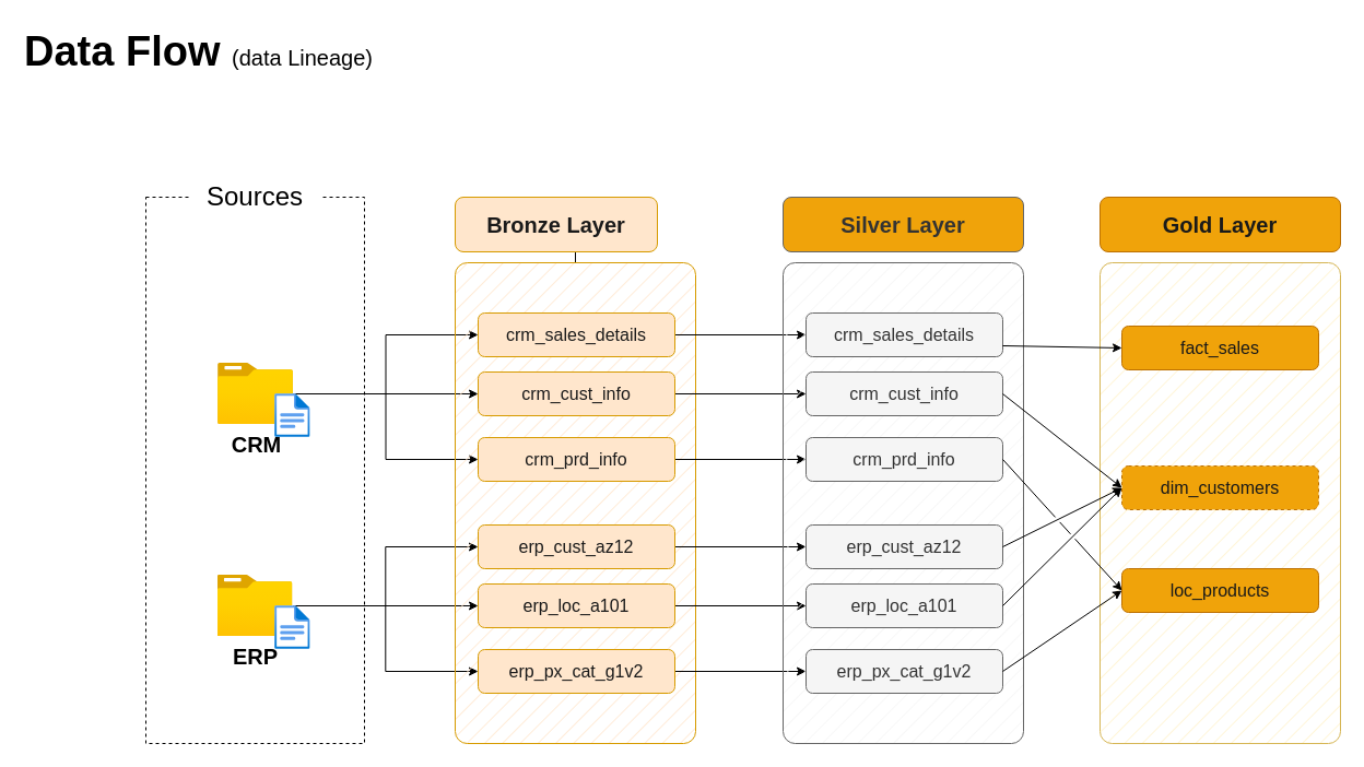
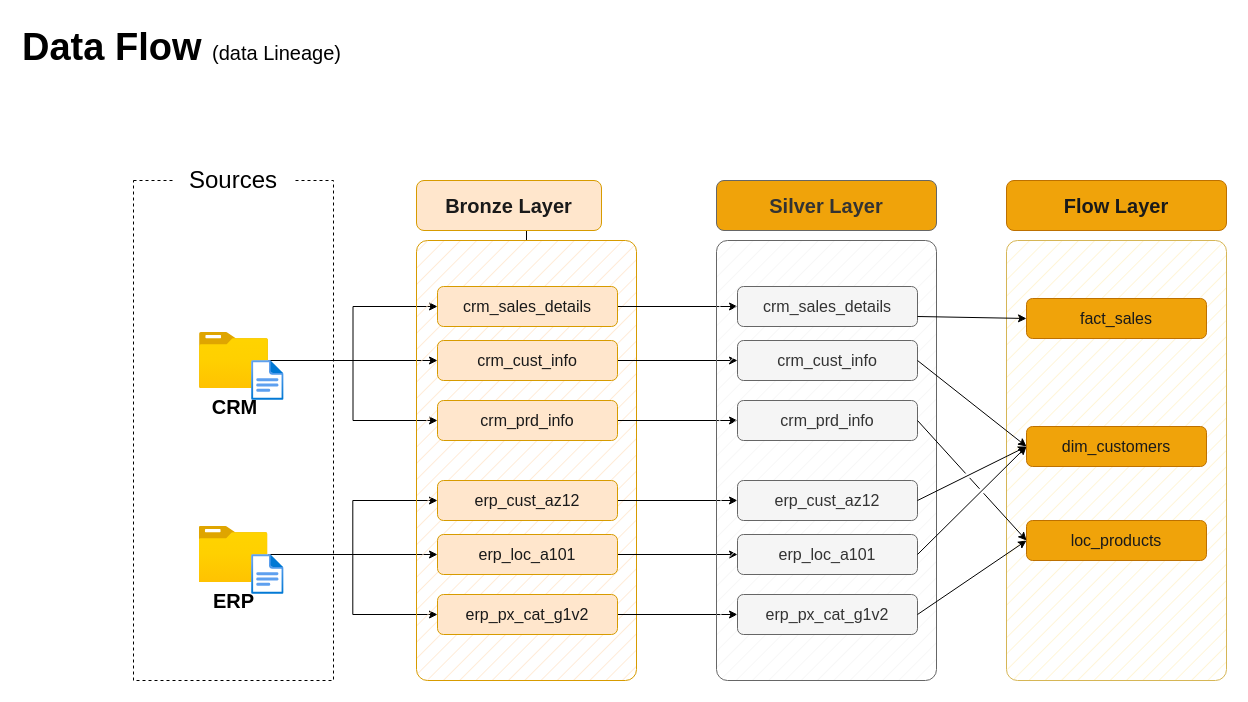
  <mxCell id="0" />
  <mxCell id="1" parent="0" />
  <mxCell id="2" value="&lt;font style=&quot;&quot;&gt;&lt;b&gt;Data Flow &lt;/b&gt;&lt;font style=&quot;font-size: 20px;&quot;&gt;(data Lineage)&lt;/font&gt;&lt;br style=&quot;font-size: 38px;&quot;&gt;&lt;/font&gt;" style="text;html=1;strokeColor=none;fillColor=none;align=left;verticalAlign=middle;whiteSpace=wrap;rounded=0;fontSize=38;fontFamily=Helvetica;" parent="1" vertex="1"><mxGeometry x="20" y="20" width="396" height="54" as="geometry" /></mxCell>
  <mxCell id="3" value="" style="rounded=0;whiteSpace=wrap;html=1;fillColor=none;dashed=1;" parent="1" vertex="1"><mxGeometry x="133" y="180" width="200" height="500" as="geometry" /></mxCell>
  <mxCell id="4" value="&lt;font style=&quot;font-size: 24px;&quot;&gt;Sources&lt;/font&gt;" style="rounded=1;whiteSpace=wrap;html=1;strokeColor=none;" parent="1" vertex="1"><mxGeometry x="173" y="160" width="120" height="40" as="geometry" /></mxCell>
  <mxCell id="5" style="edgeStyle=orthogonalEdgeStyle;rounded=0;orthogonalLoop=1;jettySize=auto;html=1;entryX=0;entryY=0.5;entryDx=0;entryDy=0;" parent="1" source="8" target="19" edge="1"><mxGeometry relative="1" as="geometry" /></mxCell>
  <mxCell id="6" style="edgeStyle=orthogonalEdgeStyle;rounded=0;orthogonalLoop=1;jettySize=auto;html=1;entryX=0;entryY=0.5;entryDx=0;entryDy=0;" parent="1" source="8" target="17" edge="1"><mxGeometry relative="1" as="geometry" /></mxCell>
  <mxCell id="7" style="edgeStyle=orthogonalEdgeStyle;rounded=0;orthogonalLoop=1;jettySize=auto;html=1;entryX=0;entryY=0.5;entryDx=0;entryDy=0;" parent="1" source="8" target="21" edge="1"><mxGeometry relative="1" as="geometry" /></mxCell>
  <mxCell id="8" value="&lt;font style=&quot;font-size: 20px;&quot;&gt;&lt;b&gt;CRM&lt;/b&gt;&lt;/font&gt;" style="image;aspect=fixed;html=1;points=[];align=center;fontSize=12;image=img/lib/azure2/general/Folder_Blank.svg;" parent="1" vertex="1"><mxGeometry x="199" y="332" width="69" height="56.0" as="geometry" /></mxCell>
  <mxCell id="9" style="edgeStyle=orthogonalEdgeStyle;rounded=0;orthogonalLoop=1;jettySize=auto;html=1;entryX=0;entryY=0.5;entryDx=0;entryDy=0;" parent="1" source="12" target="27" edge="1"><mxGeometry relative="1" as="geometry" /></mxCell>
  <mxCell id="10" style="edgeStyle=orthogonalEdgeStyle;rounded=0;orthogonalLoop=1;jettySize=auto;html=1;entryX=0;entryY=0.5;entryDx=0;entryDy=0;" parent="1" source="12" target="23" edge="1"><mxGeometry relative="1" as="geometry" /></mxCell>
  <mxCell id="11" style="edgeStyle=orthogonalEdgeStyle;rounded=0;orthogonalLoop=1;jettySize=auto;html=1;" parent="1" source="12" target="25" edge="1"><mxGeometry relative="1" as="geometry" /></mxCell>
  <mxCell id="12" value="&lt;font style=&quot;font-size: 20px;&quot;&gt;&lt;b&gt;ERP&lt;/b&gt;&lt;/font&gt;" style="image;aspect=fixed;html=1;points=[];align=center;fontSize=12;image=img/lib/azure2/general/Folder_Blank.svg;" parent="1" vertex="1"><mxGeometry x="198.5" y="526" width="69" height="56.0" as="geometry" /></mxCell>
  <mxCell id="13" value="" style="edgeStyle=orthogonalEdgeStyle;rounded=0;orthogonalLoop=1;jettySize=auto;html=1;" edge="1" parent="1" source="14" target="15"><mxGeometry relative="1" as="geometry" /></mxCell>
  <mxCell id="14" value="" style="rounded=1;whiteSpace=wrap;html=1;fillColor=#ffe6cc;strokeColor=#d79b00;fillStyle=hatch;arcSize=5;" parent="1" vertex="1"><mxGeometry x="416" y="240" width="220" height="440" as="geometry" /></mxCell>
  <mxCell id="15" value="&lt;font style=&quot;color: rgb(26, 26, 26);&quot;&gt;Bronze Layer&lt;/font&gt;" style="rounded=1;whiteSpace=wrap;html=1;fillColor=#ffe6cc;strokeColor=#d79b00;fontSize=20;fontStyle=1" parent="1" vertex="1"><mxGeometry x="416" y="180" width="185" height="50" as="geometry" /></mxCell>
  <mxCell id="16" style="edgeStyle=orthogonalEdgeStyle;rounded=0;orthogonalLoop=1;jettySize=auto;html=1;entryX=0;entryY=0.5;entryDx=0;entryDy=0;" parent="1" source="17" target="30" edge="1"><mxGeometry relative="1" as="geometry" /></mxCell>
  <mxCell id="17" value="&lt;font style=&quot;color: rgb(26, 26, 26);&quot;&gt;crm_sales_details&lt;/font&gt;" style="rounded=1;whiteSpace=wrap;html=1;fillColor=#ffe6cc;strokeColor=#d79b00;fontSize=16;fontStyle=0" parent="1" vertex="1"><mxGeometry x="437" y="286" width="180" height="40" as="geometry" /></mxCell>
  <mxCell id="18" style="edgeStyle=orthogonalEdgeStyle;rounded=0;orthogonalLoop=1;jettySize=auto;html=1;" parent="1" source="19" target="31" edge="1"><mxGeometry relative="1" as="geometry" /></mxCell>
  <mxCell id="19" value="&lt;font style=&quot;color: rgb(26, 26, 26);&quot;&gt;crm_cust_info&lt;/font&gt;" style="rounded=1;whiteSpace=wrap;html=1;fillColor=#ffe6cc;strokeColor=#d79b00;fontSize=16;fontStyle=0" parent="1" vertex="1"><mxGeometry x="437" y="340" width="180" height="40" as="geometry" /></mxCell>
  <mxCell id="20" style="edgeStyle=orthogonalEdgeStyle;rounded=0;orthogonalLoop=1;jettySize=auto;html=1;entryX=0;entryY=0.5;entryDx=0;entryDy=0;" parent="1" source="21" target="32" edge="1"><mxGeometry relative="1" as="geometry" /></mxCell>
  <mxCell id="21" value="&lt;font style=&quot;color: rgb(26, 26, 26);&quot;&gt;crm_prd_info&lt;/font&gt;" style="rounded=1;whiteSpace=wrap;html=1;fillColor=#ffe6cc;strokeColor=#d79b00;fontSize=16;fontStyle=0" parent="1" vertex="1"><mxGeometry x="437" y="400" width="180" height="40" as="geometry" /></mxCell>
  <mxCell id="22" style="edgeStyle=orthogonalEdgeStyle;rounded=0;orthogonalLoop=1;jettySize=auto;html=1;entryX=0;entryY=0.5;entryDx=0;entryDy=0;" parent="1" source="23" target="33" edge="1"><mxGeometry relative="1" as="geometry" /></mxCell>
  <mxCell id="23" value="&lt;font style=&quot;color: rgb(26, 26, 26);&quot;&gt;erp_cust_az12&lt;/font&gt;" style="rounded=1;whiteSpace=wrap;html=1;fillColor=#ffe6cc;strokeColor=#d79b00;fontSize=16;fontStyle=0" parent="1" vertex="1"><mxGeometry x="437" y="480" width="180" height="40" as="geometry" /></mxCell>
  <mxCell id="24" style="edgeStyle=orthogonalEdgeStyle;rounded=0;orthogonalLoop=1;jettySize=auto;html=1;entryX=0;entryY=0.5;entryDx=0;entryDy=0;" parent="1" source="25" target="34" edge="1"><mxGeometry relative="1" as="geometry" /></mxCell>
  <mxCell id="25" value="&lt;font style=&quot;color: rgb(26, 26, 26);&quot;&gt;erp_loc_a101&lt;/font&gt;" style="rounded=1;whiteSpace=wrap;html=1;fillColor=#ffe6cc;strokeColor=#d79b00;fontSize=16;fontStyle=0" parent="1" vertex="1"><mxGeometry x="437" y="534" width="180" height="40" as="geometry" /></mxCell>
  <mxCell id="26" style="edgeStyle=orthogonalEdgeStyle;rounded=0;orthogonalLoop=1;jettySize=auto;html=1;entryX=0;entryY=0.5;entryDx=0;entryDy=0;" parent="1" source="27" target="35" edge="1"><mxGeometry relative="1" as="geometry" /></mxCell>
  <mxCell id="27" value="&lt;font style=&quot;color: rgb(26, 26, 26);&quot;&gt;erp_px_cat_g1v2&lt;/font&gt;" style="rounded=1;whiteSpace=wrap;html=1;fillColor=#ffe6cc;strokeColor=#d79b00;fontSize=16;fontStyle=0" parent="1" vertex="1"><mxGeometry x="437" y="594" width="180" height="40" as="geometry" /></mxCell>
  <mxCell id="28" value="" style="rounded=1;whiteSpace=wrap;html=1;fillColor=#f5f5f5;strokeColor=#666666;fillStyle=hatch;arcSize=5;fontColor=#333333;" parent="1" vertex="1"><mxGeometry x="716" y="240" width="220" height="440" as="geometry" /></mxCell>
  <mxCell id="29" value="Silver Layer" style="rounded=1;whiteSpace=wrap;html=1;fillColor=#f0a30a;strokeColor=#666666;fontSize=20;fontStyle=1;fontColor=#333333;" parent="1" vertex="1"><mxGeometry x="716" y="180" width="220" height="50" as="geometry" /></mxCell>
  <mxCell id="30" value="crm_sales_details" style="rounded=1;whiteSpace=wrap;html=1;fillColor=#f5f5f5;strokeColor=#666666;fontSize=16;fontStyle=0;fontColor=#333333;" parent="1" vertex="1"><mxGeometry x="737" y="286" width="180" height="40" as="geometry" /></mxCell>
  <mxCell id="31" value="crm_cust_info" style="rounded=1;whiteSpace=wrap;html=1;fillColor=#f5f5f5;strokeColor=#666666;fontSize=16;fontStyle=0;fontColor=#333333;" parent="1" vertex="1"><mxGeometry x="737" y="340" width="180" height="40" as="geometry" /></mxCell>
  <mxCell id="32" value="crm_prd_info" style="rounded=1;whiteSpace=wrap;html=1;fillColor=#f5f5f5;strokeColor=#666666;fontSize=16;fontStyle=0;fontColor=#333333;" parent="1" vertex="1"><mxGeometry x="737" y="400" width="180" height="40" as="geometry" /></mxCell>
  <mxCell id="33" value="erp_cust_az12" style="rounded=1;whiteSpace=wrap;html=1;fillColor=#f5f5f5;strokeColor=#666666;fontSize=16;fontStyle=0;fontColor=#333333;" parent="1" vertex="1"><mxGeometry x="737" y="480" width="180" height="40" as="geometry" /></mxCell>
  <mxCell id="34" value="erp_loc_a101" style="rounded=1;whiteSpace=wrap;html=1;fillColor=#f5f5f5;strokeColor=#666666;fontSize=16;fontStyle=0;fontColor=#333333;" parent="1" vertex="1"><mxGeometry x="737" y="534" width="180" height="40" as="geometry" /></mxCell>
  <mxCell id="35" value="erp_px_cat_g1v2" style="rounded=1;whiteSpace=wrap;html=1;fillColor=#f5f5f5;strokeColor=#666666;fontSize=16;fontStyle=0;fontColor=#333333;" parent="1" vertex="1"><mxGeometry x="737" y="594" width="180" height="40" as="geometry" /></mxCell>
  <mxCell id="36" value="" style="rounded=1;whiteSpace=wrap;html=1;fillColor=#fff2cc;strokeColor=#d6b656;fillStyle=hatch;arcSize=5;" parent="1" vertex="1"><mxGeometry x="1006" y="240" width="220" height="440" as="geometry" /></mxCell>
- <mxCell id="37" value="&lt;font style=&quot;color: rgb(26, 26, 26);&quot;&gt;Gold Layer&lt;/font&gt;" style="rounded=1;whiteSpace=wrap;html=1;fillColor=#f0a30a;strokeColor=#BD7000;fontSize=20;fontStyle=1;fontColor=#000000;" parent="1" vertex="1"><mxGeometry x="1006" y="180" width="220" height="50" as="geometry" /></mxCell>
+ <mxCell id="37" value="&lt;font style=&quot;color: rgb(26, 26, 26);&quot;&gt;Flow Layer&lt;/font&gt;" style="rounded=1;whiteSpace=wrap;html=1;fillColor=#f0a30a;strokeColor=#BD7000;fontSize=20;fontStyle=1;fontColor=#000000;" parent="1" vertex="1"><mxGeometry x="1006" y="180" width="220" height="50" as="geometry" /></mxCell>
  <mxCell id="38" value="&lt;font style=&quot;color: rgb(26, 26, 26);&quot;&gt;fact_sales&lt;/font&gt;" style="rounded=1;whiteSpace=wrap;html=1;fillColor=#f0a30a;strokeColor=#BD7000;fontSize=16;fontStyle=0;fontColor=#000000;" parent="1" vertex="1"><mxGeometry x="1026" y="298" width="180" height="40" as="geometry" /></mxCell>
- <mxCell id="39" value="&lt;font style=&quot;color: rgb(26, 26, 26);&quot;&gt;dim_customers&lt;/font&gt;" style="rounded=1;whiteSpace=wrap;html=1;fillColor=#f0a30a;strokeColor=#BD7000;fontSize=16;fontStyle=0;fontColor=#000000;dashed=1;" parent="1" vertex="1"><mxGeometry x="1026" y="426" width="180" height="40" as="geometry" /></mxCell>
+ <mxCell id="39" value="&lt;font style=&quot;color: rgb(26, 26, 26);&quot;&gt;dim_customers&lt;/font&gt;" style="rounded=1;whiteSpace=wrap;html=1;fillColor=#f0a30a;strokeColor=#BD7000;fontSize=16;fontStyle=0;fontColor=#000000;" parent="1" vertex="1"><mxGeometry x="1026" y="426" width="180" height="40" as="geometry" /></mxCell>
  <mxCell id="40" value="&lt;font style=&quot;color: rgb(26, 26, 26);&quot;&gt;loc_products&lt;/font&gt;" style="rounded=1;whiteSpace=wrap;html=1;fillColor=#f0a30a;strokeColor=#BD7000;fontSize=16;fontStyle=0;fontColor=#000000;" parent="1" vertex="1"><mxGeometry x="1026" y="520" width="180" height="40" as="geometry" /></mxCell>
  <mxCell id="41" value="" style="endArrow=classic;html=1;rounded=0;exitX=1;exitY=0.75;exitDx=0;exitDy=0;entryX=0;entryY=0.5;entryDx=0;entryDy=0;" parent="1" source="30" target="38" edge="1"><mxGeometry width="50" height="50" relative="1" as="geometry"><mxPoint x="946" y="410" as="sourcePoint" /><mxPoint x="996" y="360" as="targetPoint" /></mxGeometry></mxCell>
  <mxCell id="42" value="" style="endArrow=classic;html=1;rounded=0;exitX=1;exitY=0.5;exitDx=0;exitDy=0;entryX=0;entryY=0.5;entryDx=0;entryDy=0;jumpStyle=gap;" parent="1" source="31" target="39" edge="1"><mxGeometry width="50" height="50" relative="1" as="geometry"><mxPoint x="927" y="326" as="sourcePoint" /><mxPoint x="1046" y="330" as="targetPoint" /></mxGeometry></mxCell>
  <mxCell id="43" value="" style="endArrow=classic;html=1;rounded=0;exitX=1;exitY=0.5;exitDx=0;exitDy=0;entryX=0;entryY=0.5;entryDx=0;entryDy=0;jumpStyle=gap;" parent="1" source="33" target="39" edge="1"><mxGeometry width="50" height="50" relative="1" as="geometry"><mxPoint x="927" y="370" as="sourcePoint" /><mxPoint x="1036" y="456" as="targetPoint" /></mxGeometry></mxCell>
  <mxCell id="44" value="" style="endArrow=classic;html=1;rounded=0;exitX=1;exitY=0.5;exitDx=0;exitDy=0;entryX=0;entryY=0.5;entryDx=0;entryDy=0;jumpStyle=gap;" parent="1" source="34" target="39" edge="1"><mxGeometry width="50" height="50" relative="1" as="geometry"><mxPoint x="927" y="510" as="sourcePoint" /><mxPoint x="1036" y="456" as="targetPoint" /></mxGeometry></mxCell>
  <mxCell id="45" value="" style="endArrow=classic;html=1;rounded=0;exitX=1;exitY=0.5;exitDx=0;exitDy=0;entryX=0;entryY=0.5;entryDx=0;entryDy=0;jumpStyle=gap;" parent="1" source="32" target="40" edge="1"><mxGeometry width="50" height="50" relative="1" as="geometry"><mxPoint x="927" y="370" as="sourcePoint" /><mxPoint x="1036" y="456" as="targetPoint" /></mxGeometry></mxCell>
  <mxCell id="46" value="" style="endArrow=classic;html=1;rounded=0;exitX=1;exitY=0.5;exitDx=0;exitDy=0;entryX=0;entryY=0.5;entryDx=0;entryDy=0;jumpStyle=gap;" parent="1" source="35" target="40" edge="1"><mxGeometry width="50" height="50" relative="1" as="geometry"><mxPoint x="927" y="430" as="sourcePoint" /><mxPoint x="1036" y="550" as="targetPoint" /></mxGeometry></mxCell>
  <mxCell id="47" value="" style="image;aspect=fixed;html=1;points=[];align=center;fontSize=12;image=img/lib/azure2/general/File.svg;" parent="1" vertex="1"><mxGeometry x="251.12" y="360" width="32.46" height="40" as="geometry" /></mxCell>
  <mxCell id="48" value="" style="image;aspect=fixed;html=1;points=[];align=center;fontSize=12;image=img/lib/azure2/general/File.svg;" parent="1" vertex="1"><mxGeometry x="251.12" y="554" width="32.46" height="40" as="geometry" /></mxCell>
